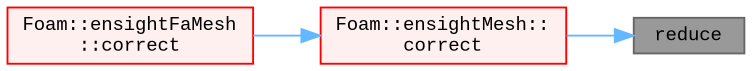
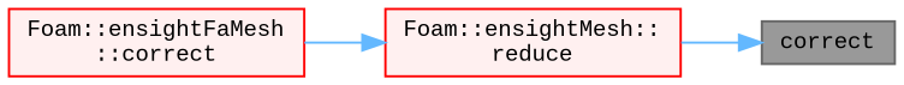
  digraph {
    fontname="Liberation Mono"
    rankdir=RL
    node [color=red fillcolor="#FFF0F0" fontname="Liberation Mono" fontsize=10 shape=box style=filled]
    edge [color=steelblue1 dir=back fontname="Liberation Mono" fontsize=10 labelfontname=Helvetica labelfontsize=10 style=solid]
-   n1 [color=gray40 fillcolor=grey60 fontcolor=black height=0.2 label=reduce width=0.4]
-   n2 [height=0.2 label="Foam::ensightMesh::\lcorrect" width=0.4]
+   n1 [color=gray40 fillcolor=grey60 fontcolor=black height=0.2 label=correct width=0.4]
+   n2 [height=0.2 label="Foam::ensightMesh::\lreduce" width=0.4]
    n3 [height=0.2 label="Foam::ensightFaMesh\l::correct" width=0.4]
    n1 -> n2
    n2 -> n3
  }
